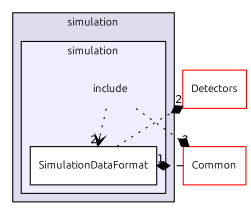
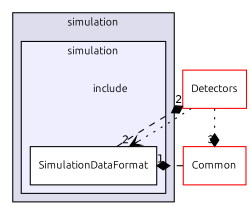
  digraph {
    compound=true
    fontname=Ubuntu
    node [color=red fontname=Ubuntu fontsize=10 shape=box]
    edge [arrowhead=diamond fontname=Ubuntu headlabel=2 labeldistance=1.5 labelfontname=Helvetica labelfontsize=10 style=dashed]
    n1 [label=include shape=plaintext]
    n2 [color=black fillcolor=white label=SimulationDataFormat style=filled]
    n3 [label=Detectors]
    n4 [label=Common]
    subgraph cluster_1 {
      bgcolor="#ddddee"
      fontsize=10
      label=simulation
      pencolor=black
      subgraph cluster_2 {
        bgcolor="#eeeeff"
        fontsize=10
        label=simulation
        pencolor=black
        n1
        n2
      }
    }
-   n2 -> n3 [style=dotted]
-   n1 -> n2 [arrowhead=vee style=dotted]
-   n1 -> n4 [headlabel=3 style=dotted]
+   n2 -> n3
+   n3 -> n2 [arrowhead=vee style=dotted]
+   n3 -> n4 [headlabel=3 style=dotted]
    n4 -> n2 [headlabel=1]
  }
